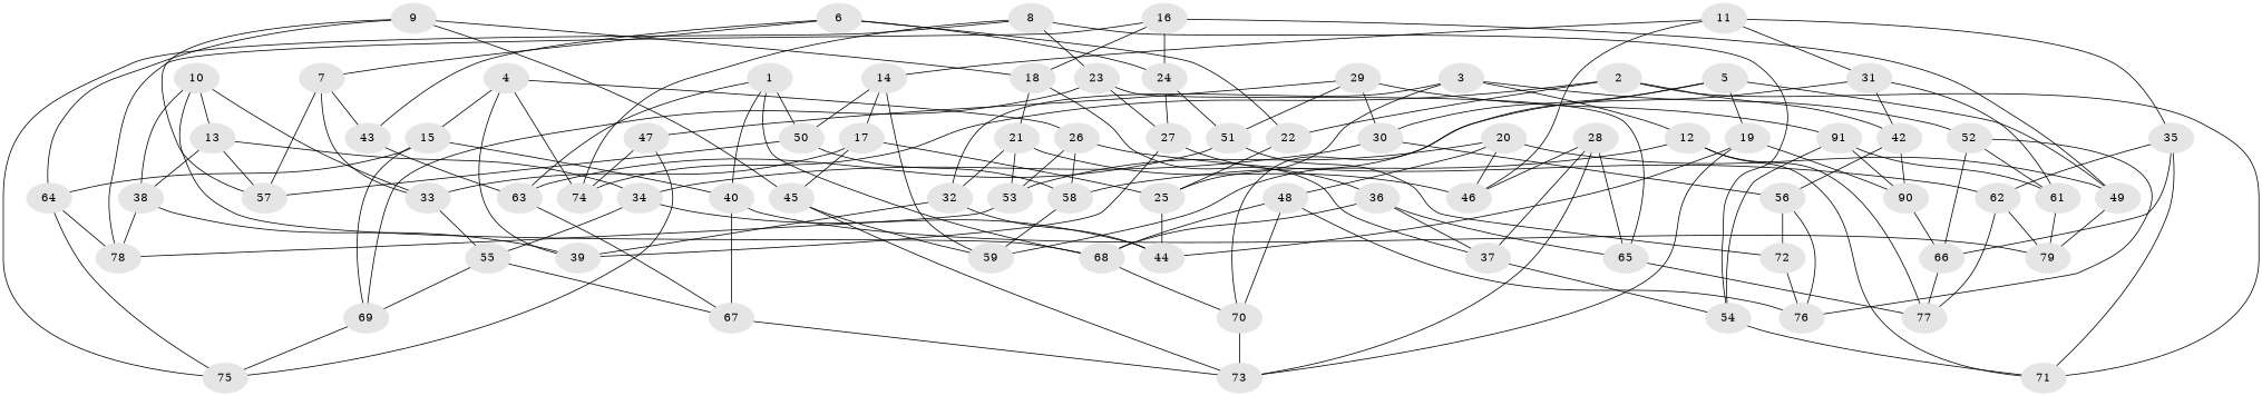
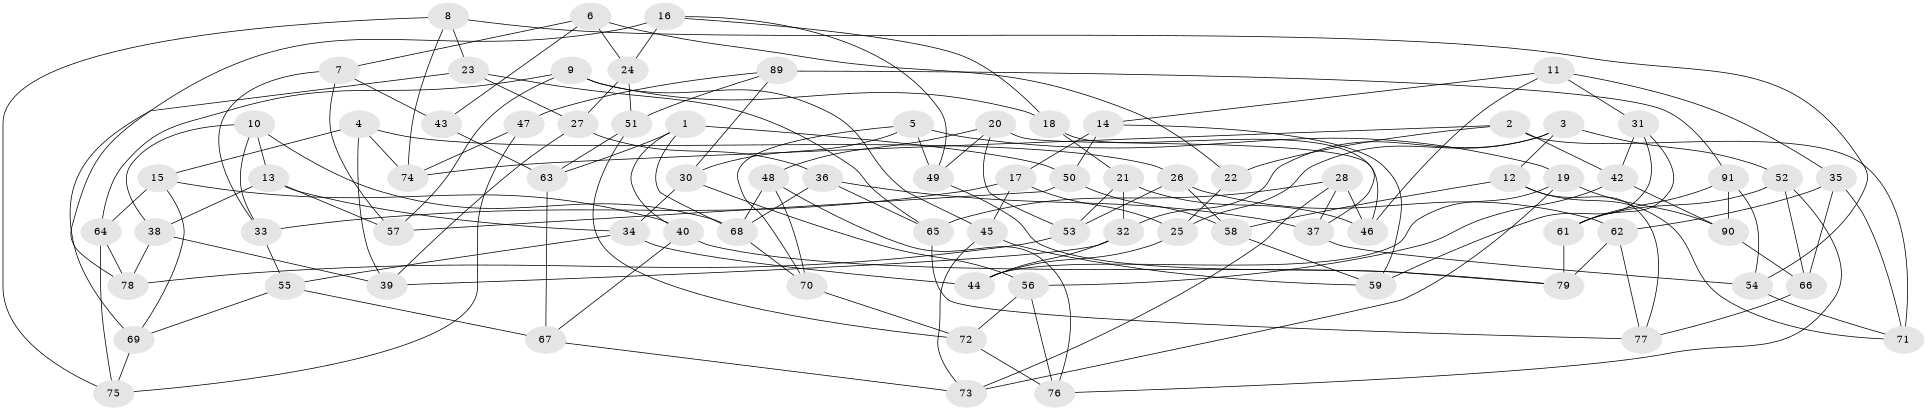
  graph {
    node [color=gray90 style=filled]
    1
    40
    50
    63
    68
    67
    79
    57
    58
    70
    2
    22
    42
    71
    74
    25
    n17 [label=90]
    56
    3
    12
    32
    52
    77
    44
    39
    61
    66
    76
    4
    15
    26
    64
    69
    53
    62
    5
    19
    30
    49
    73
    34
    72
    6
    7
    24
    43
    33
    27
    51
    55
    8
    23
    54
    75
    65
    9
    18
    45
    21
    37
    59
    78
    10
    13
    38
    11
    14
    31
    35
    46
    17
    16
    20
    48
    47
    36
    28
-   29
+   29 [label=89]
    n79 [label=91]
    1 -- 40
    1 -- 50
    1 -- 63
    1 -- 68
    40 -- 67
    40 -- 79
    50 -- 57
    50 -- 58
    63 -- 67
    68 -- 70
    67 -- 73
    58 -- 59
-   70 -- 73
+   70 -- 72
    2 -- 22
    2 -- 42
    2 -- 71
    2 -- 74
    22 -- 25
    42 -- n17
    42 -- 56
    25 -- 44
    n17 -- 66
    56 -- 76
    56 -- 72
    3 -- 25
    3 -- 12
    3 -- 32
    3 -- 52
    12 -- 58
    12 -- 71
    12 -- 77
    32 -- 44
    32 -- 39
    52 -- 61
    52 -- 66
    52 -- 76
    61 -- 79
    66 -- 77
    4 -- 74
    4 -- 39
    4 -- 15
    4 -- 26
    15 -- 40
    15 -- 64
    15 -- 69
    26 -- 58
    26 -- 53
    26 -- 62
    64 -- 75
    64 -- 78
    69 -- 75
    53 -- 78
    62 -- 79
    62 -- 77
    5 -- 70
    5 -- 19
    5 -- 30
    5 -- 49
    19 -- n17
    19 -- 44
    19 -- 73
    30 -- 56
    30 -- 34
    49 -- 79
    34 -- 44
    34 -- 55
    72 -- 76
    6 -- 22
    6 -- 7
    6 -- 24
    6 -- 43
    7 -- 57
    7 -- 43
    7 -- 33
    24 -- 27
    24 -- 51
    43 -- 63
    33 -- 55
    27 -- 39
    27 -- 36
    51 -- 63
    51 -- 72
    55 -- 67
    55 -- 69
    8 -- 74
    8 -- 23
    8 -- 54
    8 -- 75
    23 -- 69
    23 -- 27
    23 -- 65
    54 -- 71
    65 -- 77
    9 -- 57
    9 -- 64
    9 -- 18
    9 -- 45
    18 -- 21
    18 -- 37
    45 -- 73
    45 -- 59
    21 -- 32
    21 -- 53
    21 -- 46
    37 -- 54
    10 -- 68
    10 -- 33
    10 -- 13
    10 -- 38
    13 -- 57
    13 -- 34
    13 -- 38
    38 -- 39
    38 -- 78
    11 -- 14
    11 -- 31
    11 -- 35
    11 -- 46
    14 -- 50
    14 -- 59
    14 -- 17
    31 -- 42
    31 -- 61
    31 -- 59
    35 -- 71
    35 -- 66
    35 -- 62
    17 -- 25
    17 -- 33
    17 -- 45
    16 -- 49
    16 -- 24
    16 -- 18
    16 -- 78
    20 -- 53
    20 -- 49
    20 -- 46
    20 -- 48
    48 -- 68
    48 -- 70
    48 -- 76
    47 -- 74
    47 -- 75
    36 -- 68
    36 -- 65
    36 -- 37
    28 -- 73
    28 -- 65
    28 -- 37
    28 -- 46
    29 -- 30
    29 -- 51
    29 -- 47
    29 -- n79
    n79 -- n17
    n79 -- 61
    n79 -- 54
  }
